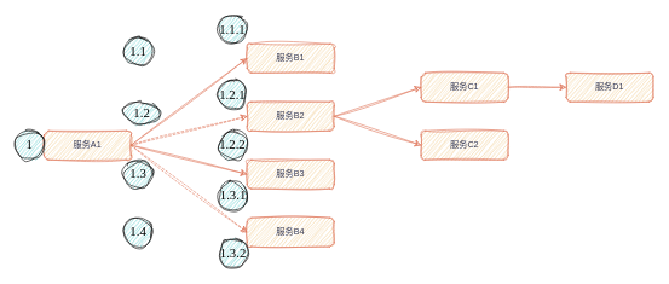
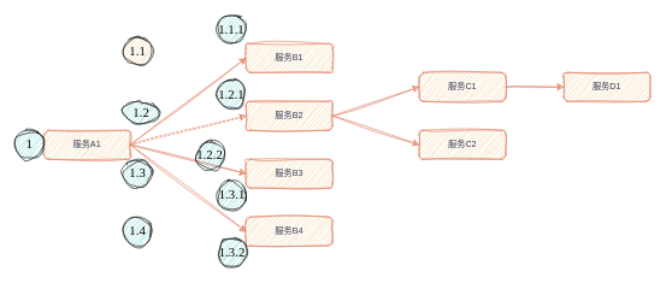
  <mxCell id="0" />
  <mxCell id="1" parent="0" />
  <mxCell id="2" value="服务B1" style="rounded=1;whiteSpace=wrap;html=1;sketch=1;curveFitting=1;jiggle=2;labelBackgroundColor=none;fillColor=#F2CC8F;strokeColor=#E07A5F;fontColor=#393C56;" parent="1" vertex="1"><mxGeometry x="340" y="60" width="120" height="40" as="geometry" /></mxCell>
  <mxCell id="3" style="edgeStyle=none;rounded=0;sketch=1;hachureGap=4;jiggle=2;curveFitting=1;orthogonalLoop=1;jettySize=auto;html=1;exitX=1;exitY=0.5;exitDx=0;exitDy=0;entryX=0;entryY=0.5;entryDx=0;entryDy=0;strokeColor=#E07A5F;fontFamily=Architects Daughter;fontSource=https%3A%2F%2Ffonts.googleapis.com%2Fcss%3Ffamily%3DArchitects%2BDaughter;fontColor=#393C56;fillColor=#F2CC8F;" parent="1" source="5" target="14" edge="1"><mxGeometry relative="1" as="geometry" /></mxCell>
  <mxCell id="4" style="edgeStyle=none;rounded=0;sketch=1;hachureGap=4;jiggle=2;curveFitting=1;orthogonalLoop=1;jettySize=auto;html=1;exitX=1;exitY=0.5;exitDx=0;exitDy=0;entryX=0;entryY=0.5;entryDx=0;entryDy=0;strokeColor=#E07A5F;fontFamily=Architects Daughter;fontSource=https%3A%2F%2Ffonts.googleapis.com%2Fcss%3Ffamily%3DArchitects%2BDaughter;fontColor=#393C56;fillColor=#F2CC8F;" parent="1" source="5" target="15" edge="1"><mxGeometry relative="1" as="geometry" /></mxCell>
  <mxCell id="5" value="服务B2" style="rounded=1;whiteSpace=wrap;html=1;sketch=1;curveFitting=1;jiggle=2;labelBackgroundColor=none;fillColor=#F2CC8F;strokeColor=#E07A5F;fontColor=#393C56;" parent="1" vertex="1"><mxGeometry x="340" y="140" width="120" height="40" as="geometry" /></mxCell>
  <mxCell id="6" value="服务B3" style="rounded=1;whiteSpace=wrap;html=1;sketch=1;curveFitting=1;jiggle=2;labelBackgroundColor=none;fillColor=#F2CC8F;strokeColor=#E07A5F;fontColor=#393C56;" parent="1" vertex="1"><mxGeometry x="340" y="220" width="120" height="40" as="geometry" /></mxCell>
  <mxCell id="7" value="服务B4" style="rounded=1;whiteSpace=wrap;html=1;sketch=1;curveFitting=1;jiggle=2;labelBackgroundColor=none;fillColor=#F2CC8F;strokeColor=#E07A5F;fontColor=#393C56;" parent="1" vertex="1"><mxGeometry x="340" y="300" width="120" height="40" as="geometry" /></mxCell>
  <mxCell id="8" style="edgeStyle=none;rounded=0;sketch=1;hachureGap=4;jiggle=2;curveFitting=1;orthogonalLoop=1;jettySize=auto;html=1;exitX=1;exitY=0.5;exitDx=0;exitDy=0;entryX=0;entryY=0.5;entryDx=0;entryDy=0;strokeColor=#E07A5F;fontFamily=Architects Daughter;fontSource=https%3A%2F%2Ffonts.googleapis.com%2Fcss%3Ffamily%3DArchitects%2BDaughter;fontColor=#393C56;fillColor=#F2CC8F;" parent="1" source="12" target="2" edge="1"><mxGeometry relative="1" as="geometry" /></mxCell>
  <mxCell id="9" style="edgeStyle=none;rounded=0;sketch=1;hachureGap=4;jiggle=2;curveFitting=1;orthogonalLoop=1;jettySize=auto;html=1;exitX=1;exitY=0.5;exitDx=0;exitDy=0;entryX=0;entryY=0.5;entryDx=0;entryDy=0;strokeColor=#E07A5F;fontFamily=Architects Daughter;fontSource=https%3A%2F%2Ffonts.googleapis.com%2Fcss%3Ffamily%3DArchitects%2BDaughter;fontColor=#393C56;fillColor=#F2CC8F;dashed=1;" parent="1" source="12" target="5" edge="1"><mxGeometry relative="1" as="geometry" /></mxCell>
  <mxCell id="10" style="edgeStyle=none;rounded=0;sketch=1;hachureGap=4;jiggle=2;curveFitting=1;orthogonalLoop=1;jettySize=auto;html=1;exitX=1;exitY=0.5;exitDx=0;exitDy=0;entryX=0;entryY=0.5;entryDx=0;entryDy=0;strokeColor=#E07A5F;fontFamily=Architects Daughter;fontSource=https%3A%2F%2Ffonts.googleapis.com%2Fcss%3Ffamily%3DArchitects%2BDaughter;fontColor=#393C56;fillColor=#F2CC8F;" parent="1" source="12" target="6" edge="1"><mxGeometry relative="1" as="geometry" /></mxCell>
- <mxCell id="11" style="edgeStyle=none;rounded=0;sketch=1;hachureGap=4;jiggle=2;curveFitting=1;orthogonalLoop=1;jettySize=auto;html=1;exitX=1;exitY=0.5;exitDx=0;exitDy=0;entryX=0;entryY=0.5;entryDx=0;entryDy=0;strokeColor=#E07A5F;fontFamily=Architects Daughter;fontSource=https%3A%2F%2Ffonts.googleapis.com%2Fcss%3Ffamily%3DArchitects%2BDaughter;fontColor=#393C56;fillColor=#F2CC8F;dashed=1;" parent="1" source="12" target="7" edge="1"><mxGeometry relative="1" as="geometry" /></mxCell>
+ <mxCell id="11" style="edgeStyle=none;rounded=0;sketch=1;hachureGap=4;jiggle=2;curveFitting=1;orthogonalLoop=1;jettySize=auto;html=1;exitX=1;exitY=0.5;exitDx=0;exitDy=0;entryX=0;entryY=0.5;entryDx=0;entryDy=0;strokeColor=#E07A5F;fontFamily=Architects Daughter;fontSource=https%3A%2F%2Ffonts.googleapis.com%2Fcss%3Ffamily%3DArchitects%2BDaughter;fontColor=#393C56;fillColor=#F2CC8F;" parent="1" source="12" target="7" edge="1"><mxGeometry relative="1" as="geometry" /></mxCell>
  <mxCell id="12" value="服务A1" style="rounded=1;whiteSpace=wrap;html=1;sketch=1;curveFitting=1;jiggle=2;labelBackgroundColor=none;fillColor=#F2CC8F;strokeColor=#E07A5F;fontColor=#393C56;" parent="1" vertex="1"><mxGeometry x="60" y="180" width="120" height="40" as="geometry" /></mxCell>
  <mxCell id="13" style="edgeStyle=none;rounded=0;sketch=1;hachureGap=4;jiggle=2;curveFitting=1;orthogonalLoop=1;jettySize=auto;html=1;exitX=1;exitY=0.5;exitDx=0;exitDy=0;entryX=0;entryY=0.5;entryDx=0;entryDy=0;strokeColor=#E07A5F;fontFamily=Architects Daughter;fontSource=https%3A%2F%2Ffonts.googleapis.com%2Fcss%3Ffamily%3DArchitects%2BDaughter;fontColor=#393C56;fillColor=#F2CC8F;" parent="1" source="14" target="16" edge="1"><mxGeometry relative="1" as="geometry" /></mxCell>
  <mxCell id="14" value="服务C1" style="rounded=1;whiteSpace=wrap;html=1;sketch=1;curveFitting=1;jiggle=2;labelBackgroundColor=none;fillColor=#F2CC8F;strokeColor=#E07A5F;fontColor=#393C56;" parent="1" vertex="1"><mxGeometry x="580" y="100" width="120" height="40" as="geometry" /></mxCell>
  <mxCell id="15" value="服务C2" style="rounded=1;whiteSpace=wrap;html=1;sketch=1;curveFitting=1;jiggle=2;labelBackgroundColor=none;fillColor=#F2CC8F;strokeColor=#E07A5F;fontColor=#393C56;" parent="1" vertex="1"><mxGeometry x="580" y="180" width="120" height="40" as="geometry" /></mxCell>
  <mxCell id="16" value="服务D1" style="rounded=1;whiteSpace=wrap;html=1;sketch=1;curveFitting=1;jiggle=2;labelBackgroundColor=none;fillColor=#F2CC8F;strokeColor=#E07A5F;fontColor=#393C56;" parent="1" vertex="1"><mxGeometry x="780" y="100" width="120" height="40" as="geometry" /></mxCell>
  <mxCell id="17" value="&lt;font style=&quot;font-size: 18px;&quot;&gt;1&lt;/font&gt;" style="ellipse;whiteSpace=wrap;html=1;aspect=fixed;sketch=1;hachureGap=4;jiggle=2;curveFitting=1;fontFamily=Architects Daughter;fontSource=https%3A%2F%2Ffonts.googleapis.com%2Fcss%3Ffamily%3DArchitects%2BDaughter;fillColor=#60CCCC;" vertex="1" parent="1"><mxGeometry x="20" y="180" width="40" height="40" as="geometry" /></mxCell>
- <mxCell id="18" value="&lt;font style=&quot;font-size: 18px;&quot;&gt;1.1&lt;/font&gt;" style="ellipse;whiteSpace=wrap;html=1;aspect=fixed;sketch=1;hachureGap=4;jiggle=2;curveFitting=1;fontFamily=Architects Daughter;fontSource=https%3A%2F%2Ffonts.googleapis.com%2Fcss%3Ffamily%3DArchitects%2BDaughter;fillColor=#60CCCC;" vertex="1" parent="1"><mxGeometry x="170" y="50" width="40" height="40" as="geometry" /></mxCell>
+ <mxCell id="18" value="&lt;font style=&quot;font-size: 18px;&quot;&gt;1.1&lt;/font&gt;" style="ellipse;whiteSpace=wrap;html=1;aspect=fixed;sketch=1;hachureGap=4;jiggle=2;curveFitting=1;fontFamily=Architects Daughter;fontSource=https%3A%2F%2Ffonts.googleapis.com%2Fcss%3Ffamily%3DArchitects%2BDaughter;fillColor=#f2cc8f;" vertex="1" parent="1"><mxGeometry x="170" y="50" width="40" height="40" as="geometry" /></mxCell>
  <mxCell id="19" value="&lt;font style=&quot;font-size: 18px;&quot;&gt;1.2&lt;/font&gt;" style="ellipse;whiteSpace=wrap;html=1;aspect=fixed;sketch=1;hachureGap=4;jiggle=2;curveFitting=1;fontFamily=Architects Daughter;fontSource=https%3A%2F%2Ffonts.googleapis.com%2Fcss%3Ffamily%3DArchitects%2BDaughter;fillColor=#60CCCC;" vertex="1" parent="1"><mxGeometry x="170" y="140" width="50" height="30" as="geometry" /></mxCell>
  <mxCell id="20" value="&lt;font style=&quot;font-size: 18px;&quot;&gt;1.3&lt;/font&gt;" style="ellipse;whiteSpace=wrap;html=1;aspect=fixed;sketch=1;hachureGap=4;jiggle=2;curveFitting=1;fontFamily=Architects Daughter;fontSource=https%3A%2F%2Ffonts.googleapis.com%2Fcss%3Ffamily%3DArchitects%2BDaughter;fillColor=#60CCCC;" vertex="1" parent="1"><mxGeometry x="170" y="220" width="40" height="40" as="geometry" /></mxCell>
  <mxCell id="21" value="&lt;font style=&quot;font-size: 18px;&quot;&gt;1.4&lt;/font&gt;" style="ellipse;whiteSpace=wrap;html=1;aspect=fixed;sketch=1;hachureGap=4;jiggle=2;curveFitting=1;fontFamily=Architects Daughter;fontSource=https%3A%2F%2Ffonts.googleapis.com%2Fcss%3Ffamily%3DArchitects%2BDaughter;fillColor=#60CCCC;" vertex="1" parent="1"><mxGeometry x="170" y="300" width="40" height="40" as="geometry" /></mxCell>
  <mxCell id="22" value="&lt;font style=&quot;font-size: 18px;&quot;&gt;1.1.1&lt;/font&gt;" style="ellipse;whiteSpace=wrap;html=1;aspect=fixed;sketch=1;hachureGap=4;jiggle=2;curveFitting=1;fontFamily=Architects Daughter;fontSource=https%3A%2F%2Ffonts.googleapis.com%2Fcss%3Ffamily%3DArchitects%2BDaughter;fillColor=#60CCCC;" vertex="1" parent="1"><mxGeometry x="300" y="20" width="40" height="40" as="geometry" /></mxCell>
  <mxCell id="23" value="&lt;font style=&quot;font-size: 18px;&quot;&gt;1.2.1&lt;/font&gt;" style="ellipse;whiteSpace=wrap;html=1;aspect=fixed;sketch=1;hachureGap=4;jiggle=2;curveFitting=1;fontFamily=Architects Daughter;fontSource=https%3A%2F%2Ffonts.googleapis.com%2Fcss%3Ffamily%3DArchitects%2BDaughter;fillColor=#60CCCC;" vertex="1" parent="1"><mxGeometry x="300" y="110" width="40" height="40" as="geometry" /></mxCell>
- <mxCell id="24" value="&lt;font style=&quot;font-size: 18px;&quot;&gt;1.2.2&lt;/font&gt;" style="ellipse;whiteSpace=wrap;html=1;aspect=fixed;sketch=1;hachureGap=4;jiggle=2;curveFitting=1;fontFamily=Architects Daughter;fontSource=https%3A%2F%2Ffonts.googleapis.com%2Fcss%3Ffamily%3DArchitects%2BDaughter;fillColor=#60CCCC;" vertex="1" parent="1"><mxGeometry x="300" y="180" width="40" height="40" as="geometry" /></mxCell>
+ <mxCell id="24" value="&lt;font style=&quot;font-size: 18px;&quot;&gt;1.2.2&lt;/font&gt;" style="ellipse;whiteSpace=wrap;html=1;aspect=fixed;sketch=1;hachureGap=4;jiggle=2;curveFitting=1;fontFamily=Architects Daughter;fontSource=https%3A%2F%2Ffonts.googleapis.com%2Fcss%3Ffamily%3DArchitects%2BDaughter;fillColor=#60CCCC;" vertex="1" parent="1"><mxGeometry x="270" y="195" width="40" height="40" as="geometry" /></mxCell>
  <mxCell id="25" value="&lt;font style=&quot;font-size: 18px;&quot;&gt;1.3.1&lt;/font&gt;" style="ellipse;whiteSpace=wrap;html=1;aspect=fixed;sketch=1;hachureGap=4;jiggle=2;curveFitting=1;fontFamily=Architects Daughter;fontSource=https%3A%2F%2Ffonts.googleapis.com%2Fcss%3Ffamily%3DArchitects%2BDaughter;fillColor=#60CCCC;" vertex="1" parent="1"><mxGeometry x="301" y="250" width="40" height="40" as="geometry" /></mxCell>
  <mxCell id="26" value="&lt;font style=&quot;font-size: 18px;&quot;&gt;1.3.2&lt;/font&gt;" style="ellipse;whiteSpace=wrap;html=1;aspect=fixed;sketch=1;hachureGap=4;jiggle=2;curveFitting=1;fontFamily=Architects Daughter;fontSource=https%3A%2F%2Ffonts.googleapis.com%2Fcss%3Ffamily%3DArchitects%2BDaughter;fillColor=#60CCCC;" vertex="1" parent="1"><mxGeometry x="301" y="330" width="40" height="40" as="geometry" /></mxCell>
